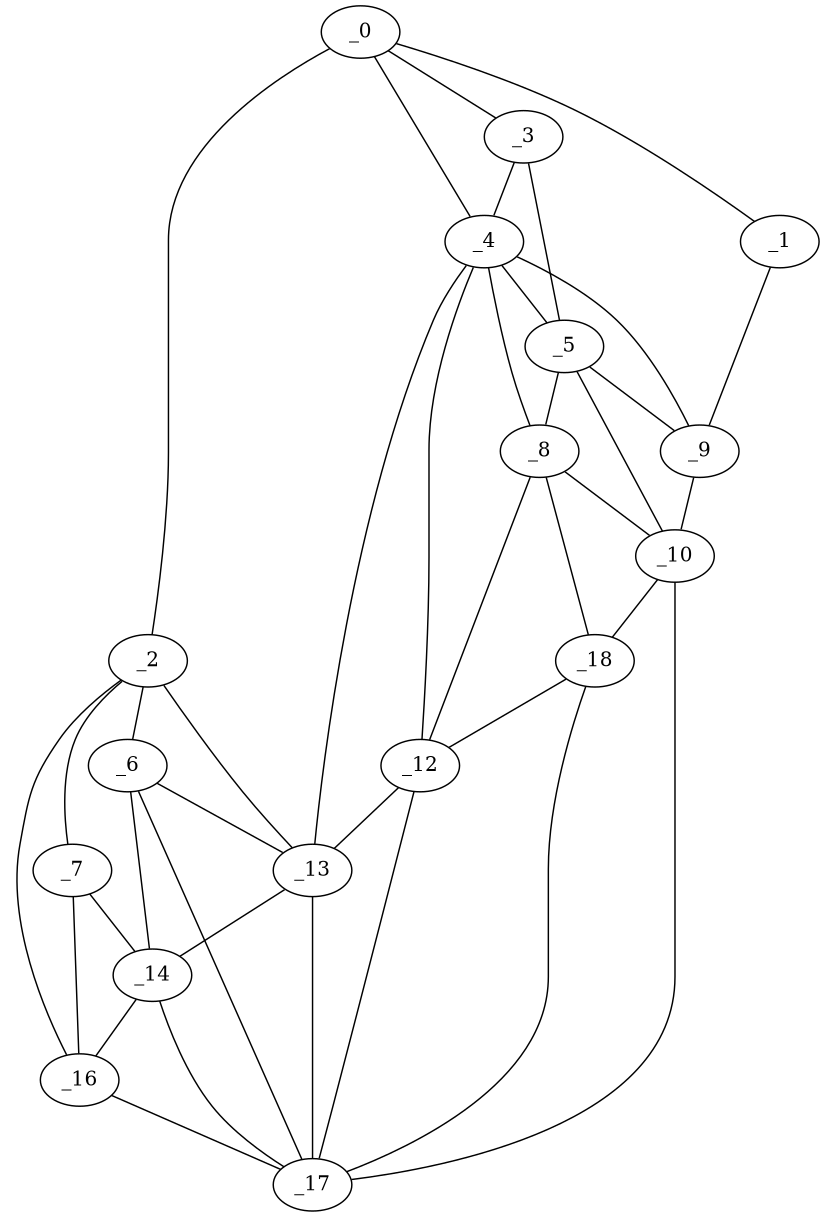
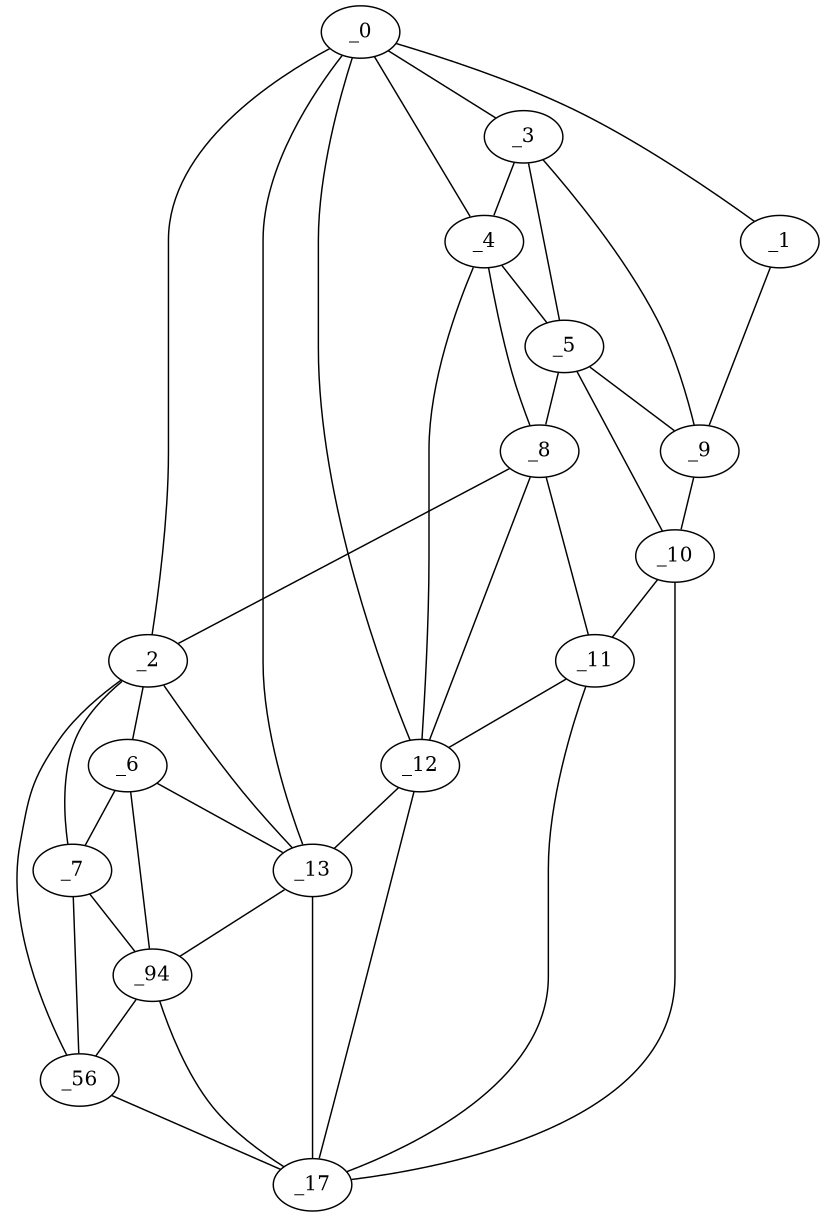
  graph {
    node [x=83 y=121]
    edge [valence=2]
    _0 [x=31 y=45]
    _1 [x=47 y=6]
    _2 [x=51 y=125]
    _3 [x=57 y=32]
    _4 [x=57 y=42]
    _12 [y=80]
    _13 [y=89]
    _9 [x=77 y=31]
    _6 [x=64]
    _7 [x=69]
-   _16 [x=86 y=124]
+   _16 [x=86 y=124 label=_56]
    _5 [x=62 y=39]
    _8 [x=70 y=46]
    _17 [x=102 y=43]
-   _14 [y=104]
+   _14 [y=104 label=_94]
    _10 [x=77 y=41]
-   _11 [x=82 y=54 label=_18]
+   _11 [x=82 y=54]
    _0 -- _1 [valence=1]
    _0 -- _2 [valence=1]
    _0 -- _3 [valence=1]
    _0 -- _4
-   _4 -- _13
+   _0 -- _12
+   _0 -- _13
    _1 -- _9 [valence=1]
    _2 -- _13
    _2 -- _6
    _2 -- _7 [valence=1]
    _2 -- _16 [valence=1]
    _3 -- _4 [valence=1]
-   _4 -- _9
+   _3 -- _9
    _3 -- _5
    _4 -- _12 [valence=1]
    _4 -- _5
    _4 -- _8 [valence=1]
    _12 -- _13
    _12 -- _17
    _13 -- _17
    _13 -- _14
    _9 -- _10
    _6 -- _13
-   _6 -- _17
+   _6 -- _7
    _6 -- _14
    _7 -- _16 [valence=1]
    _7 -- _14
    _16 -- _17 [valence=1]
    _5 -- _9
    _5 -- _8 [valence=1]
    _5 -- _10
    _8 -- _12
-   _8 -- _10 [valence=1]
+   _8 -- _2 [valence=1]
    _8 -- _11
    _14 -- _16
    _14 -- _17 [valence=1]
    _10 -- _17
    _10 -- _11
    _11 -- _12 [valence=1]
    _11 -- _17 [valence=1]
  }
